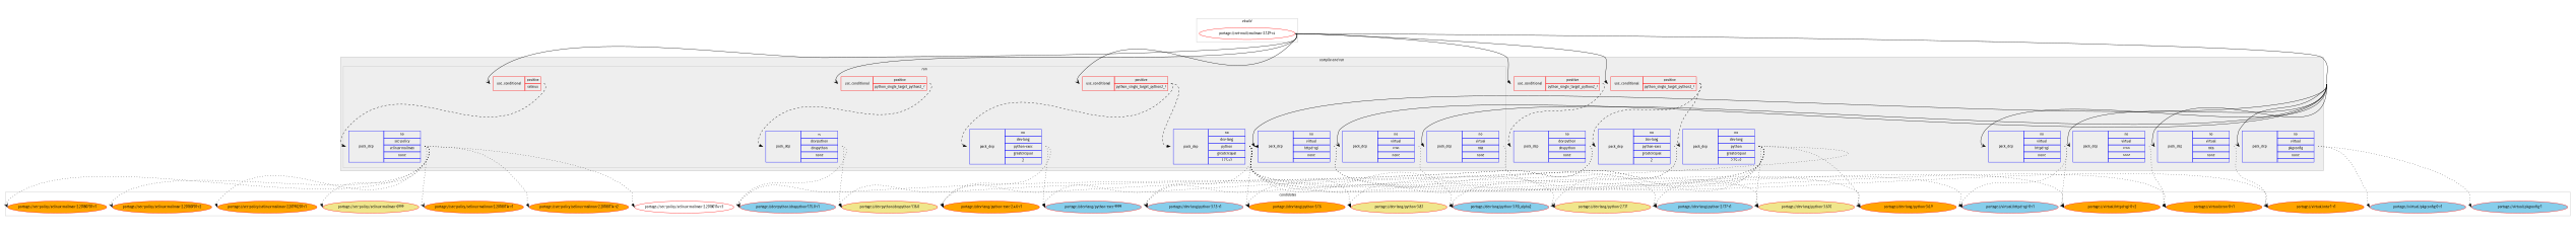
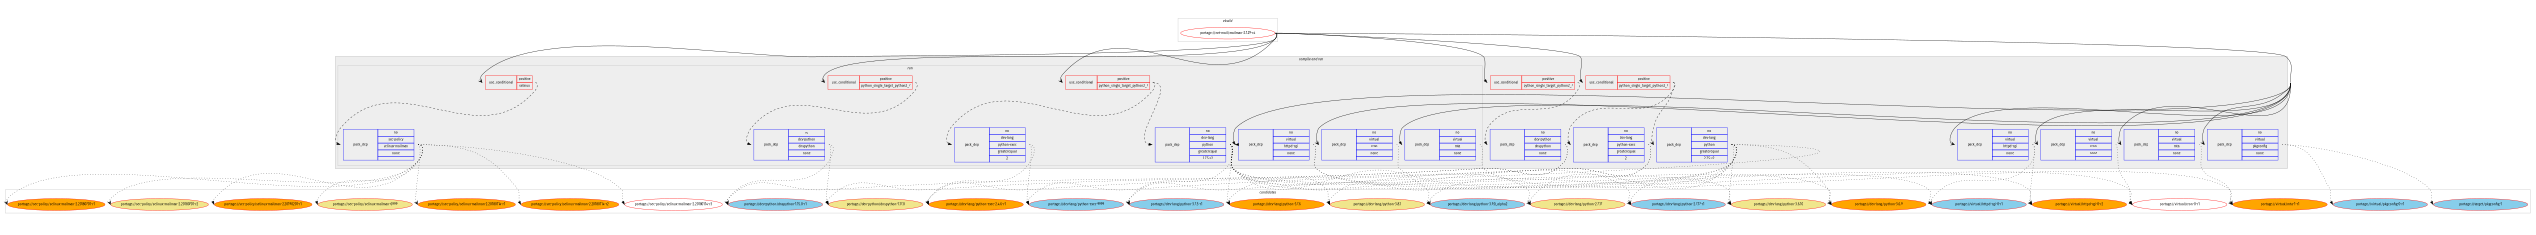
  digraph {
    compound=true
    concentrate=true
    fontname="Fira Sans"
    fontsize=10
    newrank=true
    rankdir=TB
    ranksep=1.5
    node [color=red fontname="Fira Sans" fontsize=10 style=filled]
    edge [arrowhead=vee fontname="Fira Sans" headport=w style=dotted tailport=e weight=100]
    n1 [fillcolor=white label="portage://net-mail/mailman-2.1.29-r4" width=4]
    n2 [color=blue label=<<TABLE BORDER="0" CELLBORDER="1" CELLSPACING="0" CELLPADDING="4" WIDTH="220"><TR><TD ROWSPAN="6" CELLPADDING="30">pack_dep</TD></TR><TR><TD WIDTH="110">no</TD></TR><TR><TD>dev-lang</TD></TR><TR><TD>python</TD></TR><TR><TD>greaterequal</TD></TR><TR><TD>2.7.5-r2</TD></TR></TABLE>> shape=none style=""]
    n3 [color=blue label=<<TABLE BORDER="0" CELLBORDER="1" CELLSPACING="0" CELLPADDING="4" WIDTH="220"><TR><TD ROWSPAN="6" CELLPADDING="30">pack_dep</TD></TR><TR><TD WIDTH="110">no</TD></TR><TR><TD>dev-lang</TD></TR><TR><TD>python-exec</TD></TR><TR><TD>greaterequal</TD></TR><TR><TD>2</TD></TR></TABLE>> shape=none style=""]
    n4 [label=<<TABLE BORDER="0" CELLBORDER="1" CELLSPACING="0" CELLPADDING="4"><TR><TD ROWSPAN="3" CELLPADDING="10">use_conditional</TD></TR><TR><TD>positive</TD></TR><TR><TD>python_single_target_python2_7</TD></TR></TABLE>> shape=none style=""]
    n5 [color=blue label=<<TABLE BORDER="0" CELLBORDER="1" CELLSPACING="0" CELLPADDING="4" WIDTH="220"><TR><TD ROWSPAN="6" CELLPADDING="30">pack_dep</TD></TR><TR><TD WIDTH="110">no</TD></TR><TR><TD>dev-python</TD></TR><TR><TD>dnspython</TD></TR><TR><TD>none</TD></TR><TR><TD></TD></TR></TABLE>> shape=none style=""]
    n6 [label=<<TABLE BORDER="0" CELLBORDER="1" CELLSPACING="0" CELLPADDING="4"><TR><TD ROWSPAN="3" CELLPADDING="10">use_conditional</TD></TR><TR><TD>positive</TD></TR><TR><TD>python_single_target_python2_7</TD></TR></TABLE>> shape=none style=""]
    n7 [color=blue label=<<TABLE BORDER="0" CELLBORDER="1" CELLSPACING="0" CELLPADDING="4" WIDTH="220"><TR><TD ROWSPAN="6" CELLPADDING="30">pack_dep</TD></TR><TR><TD WIDTH="110">no</TD></TR><TR><TD>virtual</TD></TR><TR><TD>cron</TD></TR><TR><TD>none</TD></TR><TR><TD></TD></TR></TABLE>> shape=none style=""]
    n8 [color=blue label=<<TABLE BORDER="0" CELLBORDER="1" CELLSPACING="0" CELLPADDING="4" WIDTH="220"><TR><TD ROWSPAN="6" CELLPADDING="30">pack_dep</TD></TR><TR><TD WIDTH="110">no</TD></TR><TR><TD>virtual</TD></TR><TR><TD>httpd-cgi</TD></TR><TR><TD>none</TD></TR><TR><TD></TD></TR></TABLE>> shape=none style=""]
    n9 [color=blue label=<<TABLE BORDER="0" CELLBORDER="1" CELLSPACING="0" CELLPADDING="4" WIDTH="220"><TR><TD ROWSPAN="6" CELLPADDING="30">pack_dep</TD></TR><TR><TD WIDTH="110">no</TD></TR><TR><TD>virtual</TD></TR><TR><TD>mta</TD></TR><TR><TD>none</TD></TR><TR><TD></TD></TR></TABLE>> shape=none style=""]
    n10 [color=blue label=<<TABLE BORDER="0" CELLBORDER="1" CELLSPACING="0" CELLPADDING="4" WIDTH="220"><TR><TD ROWSPAN="6" CELLPADDING="30">pack_dep</TD></TR><TR><TD WIDTH="110">no</TD></TR><TR><TD>virtual</TD></TR><TR><TD>pkgconfig</TD></TR><TR><TD>none</TD></TR><TR><TD></TD></TR></TABLE>> shape=none style=""]
    n11 [color=blue label=<<TABLE BORDER="0" CELLBORDER="1" CELLSPACING="0" CELLPADDING="4" WIDTH="220"><TR><TD ROWSPAN="6" CELLPADDING="30">pack_dep</TD></TR><TR><TD WIDTH="110">no</TD></TR><TR><TD>dev-lang</TD></TR><TR><TD>python</TD></TR><TR><TD>greaterequal</TD></TR><TR><TD>2.7.5-r2</TD></TR></TABLE>> shape=none style=""]
    n12 [color=blue label=<<TABLE BORDER="0" CELLBORDER="1" CELLSPACING="0" CELLPADDING="4" WIDTH="220"><TR><TD ROWSPAN="6" CELLPADDING="30">pack_dep</TD></TR><TR><TD WIDTH="110">no</TD></TR><TR><TD>dev-lang</TD></TR><TR><TD>python-exec</TD></TR><TR><TD>greaterequal</TD></TR><TR><TD>2</TD></TR></TABLE>> shape=none style=""]
    n13 [label=<<TABLE BORDER="0" CELLBORDER="1" CELLSPACING="0" CELLPADDING="4"><TR><TD ROWSPAN="3" CELLPADDING="10">use_conditional</TD></TR><TR><TD>positive</TD></TR><TR><TD>python_single_target_python2_7</TD></TR></TABLE>> shape=none style=""]
    n14 [color=blue label=<<TABLE BORDER="0" CELLBORDER="1" CELLSPACING="0" CELLPADDING="4" WIDTH="220"><TR><TD ROWSPAN="6" CELLPADDING="30">pack_dep</TD></TR><TR><TD WIDTH="110">no</TD></TR><TR><TD>dev-python</TD></TR><TR><TD>dnspython</TD></TR><TR><TD>none</TD></TR><TR><TD></TD></TR></TABLE>> shape=none style=""]
    n15 [label=<<TABLE BORDER="0" CELLBORDER="1" CELLSPACING="0" CELLPADDING="4"><TR><TD ROWSPAN="3" CELLPADDING="10">use_conditional</TD></TR><TR><TD>positive</TD></TR><TR><TD>python_single_target_python2_7</TD></TR></TABLE>> shape=none style=""]
    n16 [color=blue label=<<TABLE BORDER="0" CELLBORDER="1" CELLSPACING="0" CELLPADDING="4" WIDTH="220"><TR><TD ROWSPAN="6" CELLPADDING="30">pack_dep</TD></TR><TR><TD WIDTH="110">no</TD></TR><TR><TD>sec-policy</TD></TR><TR><TD>selinux-mailman</TD></TR><TR><TD>none</TD></TR><TR><TD></TD></TR></TABLE>> shape=none style=""]
    n17 [label=<<TABLE BORDER="0" CELLBORDER="1" CELLSPACING="0" CELLPADDING="4"><TR><TD ROWSPAN="3" CELLPADDING="10">use_conditional</TD></TR><TR><TD>positive</TD></TR><TR><TD>selinux</TD></TR></TABLE>> shape=none style=""]
    n18 [color=blue label=<<TABLE BORDER="0" CELLBORDER="1" CELLSPACING="0" CELLPADDING="4" WIDTH="220"><TR><TD ROWSPAN="6" CELLPADDING="30">pack_dep</TD></TR><TR><TD WIDTH="110">no</TD></TR><TR><TD>virtual</TD></TR><TR><TD>cron</TD></TR><TR><TD>none</TD></TR><TR><TD></TD></TR></TABLE>> shape=none style=""]
    n19 [color=blue label=<<TABLE BORDER="0" CELLBORDER="1" CELLSPACING="0" CELLPADDING="4" WIDTH="220"><TR><TD ROWSPAN="6" CELLPADDING="30">pack_dep</TD></TR><TR><TD WIDTH="110">no</TD></TR><TR><TD>virtual</TD></TR><TR><TD>httpd-cgi</TD></TR><TR><TD>none</TD></TR><TR><TD></TD></TR></TABLE>> shape=none style=""]
    n20 [color=blue label=<<TABLE BORDER="0" CELLBORDER="1" CELLSPACING="0" CELLPADDING="4" WIDTH="220"><TR><TD ROWSPAN="6" CELLPADDING="30">pack_dep</TD></TR><TR><TD WIDTH="110">no</TD></TR><TR><TD>virtual</TD></TR><TR><TD>mta</TD></TR><TR><TD>none</TD></TR><TR><TD></TD></TR></TABLE>> shape=none style=""]
    n21 [fillcolor=skyblue label="portage://dev-lang/python-3.9.0_alpha2" width=4]
    n22 [fillcolor=khaki label="portage://dev-lang/python-3.8.1" width=4]
    n23 [fillcolor=orange label="portage://dev-lang/python-3.7.6" width=4]
    n24 [fillcolor=skyblue label="portage://dev-lang/python-3.7.5-r1" width=4]
    n25 [fillcolor=orange label="portage://dev-lang/python-3.6.9" width=4]
    n26 [fillcolor=khaki label="portage://dev-lang/python-3.6.10" width=4]
    n27 [fillcolor=skyblue label="portage://dev-lang/python-2.7.17-r1" width=4]
    n28 [fillcolor=khaki label="portage://dev-lang/python-2.7.17" width=4]
    n29 [fillcolor=skyblue label="portage://dev-lang/python-exec-9999" width=4]
    n30 [fillcolor=orange label="portage://dev-lang/python-exec-2.4.6-r1" width=4]
-   n31 [fillcolor=khaki label="portage://dev-python/dnspython-1.16.0" width=4]
+   n31 [fillcolor=khaki label="portage://dev-python/dnspython-1.17.0" width=4]
    n32 [fillcolor=skyblue label="portage://dev-python/dnspython-1.15.0-r1" width=4]
-   n33 [fillcolor=orange label="portage://virtual/cron-0-r1" width=4]
+   n33 [fillcolor=white label="portage://virtual/cron-0-r1" width=4]
    n34 [fillcolor=orange label="portage://virtual/httpd-cgi-0-r2" width=4]
    n35 [fillcolor=skyblue label="portage://virtual/httpd-cgi-0-r1" width=4]
    n36 [fillcolor=orange label="portage://virtual/mta-1-r1" width=4]
-   n37 [fillcolor=skyblue label="portage://virtual/pkgconfig-1" width=4]
+   n37 [fillcolor=skyblue label="portage://target/pkgconfig-1" width=4]
    n38 [fillcolor=skyblue label="portage://virtual/pkgconfig-0-r1" width=4]
    n39 [fillcolor=khaki label="portage://sec-policy/selinux-mailman-6999" width=4]
    n40 [fillcolor=orange label="portage://sec-policy/selinux-mailman-2.20190201-r1" width=4]
-   n41 [fillcolor=orange label="portage://sec-policy/selinux-mailman-2.20180701-r2" width=4]
+   n41 [fillcolor=khaki label="portage://sec-policy/selinux-mailman-2.20180701-r2" width=4]
    n42 [fillcolor=orange label="portage://sec-policy/selinux-mailman-2.20180701-r1" width=4]
    n43 [fillcolor=white label="portage://sec-policy/selinux-mailman-2.20180114-r3" width=4]
    n44 [fillcolor=orange label="portage://sec-policy/selinux-mailman-2.20180114-r2" width=4]
    n45 [fillcolor=orange label="portage://sec-policy/selinux-mailman-2.20180114-r1" width=4]
    subgraph cluster_1 {
      color=gray
      label=<<i>ebuild</i>>
      rank=same
      n1
    }
    subgraph cluster_2 {
      color=gray
      label=<<i>dependencies</i>>
      subgraph cluster_3 {
        color=gray
        fillcolor="#eeeeee"
        label=<<i>compile</i>>
        style=filled
        subgraph sub_4 {
          color=gray
          fillcolor="#eeeeee"
          label=<<i>compile</i>>
          style=filled
          n4
          subgraph sub_5 {
            color=gray
            fillcolor="#eeeeee"
            label=<<i>compile</i>>
            style=filled
            n2
          }
          subgraph sub_6 {
            color=gray
            fillcolor="#eeeeee"
            label=<<i>compile</i>>
            style=filled
            n3
          }
        }
        subgraph sub_7 {
          color=gray
          fillcolor="#eeeeee"
          label=<<i>compile</i>>
          style=filled
          n6
          subgraph sub_8 {
            color=gray
            fillcolor="#eeeeee"
            label=<<i>compile</i>>
            style=filled
            n5
          }
        }
        subgraph sub_9 {
          color=gray
          fillcolor="#eeeeee"
          label=<<i>compile</i>>
          style=filled
          n7
        }
        subgraph sub_10 {
          color=gray
          fillcolor="#eeeeee"
          label=<<i>compile</i>>
          style=filled
          n8
        }
        subgraph sub_11 {
          color=gray
          fillcolor="#eeeeee"
          label=<<i>compile</i>>
          style=filled
          n9
        }
        subgraph sub_12 {
          color=gray
          fillcolor="#eeeeee"
          label=<<i>compile</i>>
          style=filled
          n10
        }
      }
      subgraph cluster_13 {
        color=gray
        fillcolor="#eeeeee"
        label=<<i>compile and run</i>>
        style=filled
      }
      subgraph cluster_14 {
        color=gray
        fillcolor="#eeeeee"
        label=<<i>run</i>>
        style=filled
        subgraph sub_15 {
          color=gray
          fillcolor="#eeeeee"
          label=<<i>run</i>>
          style=filled
          n13
          subgraph sub_16 {
            color=gray
            fillcolor="#eeeeee"
            label=<<i>run</i>>
            style=filled
            n11
          }
          subgraph sub_17 {
            color=gray
            fillcolor="#eeeeee"
            label=<<i>run</i>>
            style=filled
            n12
          }
        }
        subgraph sub_18 {
          color=gray
          fillcolor="#eeeeee"
          label=<<i>run</i>>
          style=filled
          n15
          subgraph sub_19 {
            color=gray
            fillcolor="#eeeeee"
            label=<<i>run</i>>
            style=filled
            n14
          }
        }
        subgraph sub_20 {
          color=gray
          fillcolor="#eeeeee"
          label=<<i>run</i>>
          style=filled
          n17
          subgraph sub_21 {
            color=gray
            fillcolor="#eeeeee"
            label=<<i>run</i>>
            style=filled
            n16
          }
        }
        subgraph sub_22 {
          color=gray
          fillcolor="#eeeeee"
          label=<<i>run</i>>
          style=filled
          n18
        }
        subgraph sub_23 {
          color=gray
          fillcolor="#eeeeee"
          label=<<i>run</i>>
          style=filled
          n19
        }
        subgraph sub_24 {
          color=gray
          fillcolor="#eeeeee"
          label=<<i>run</i>>
          style=filled
          n20
        }
      }
    }
    subgraph cluster_25 {
      color=gray
      label=<<i>candidates</i>>
      rank=same
      subgraph sub_26 {
        color=black
        label=<<i>candidates</i>>
        nodesep=1
        rank=same
        n21
        n22
        n23
        n24
        n25
        n26
        n27
        n28
      }
      subgraph sub_27 {
        color=black
        label=<<i>candidates</i>>
        nodesep=1
        rank=same
        n29
        n30
      }
      subgraph sub_28 {
        color=black
        label=<<i>candidates</i>>
        nodesep=1
        rank=same
        n31
        n32
      }
      subgraph sub_29 {
        color=black
        label=<<i>candidates</i>>
        nodesep=1
        rank=same
        n33
      }
      subgraph sub_30 {
        color=black
        label=<<i>candidates</i>>
        nodesep=1
        rank=same
        n34
        n35
      }
      subgraph sub_31 {
        color=black
        label=<<i>candidates</i>>
        nodesep=1
        rank=same
        n36
      }
      subgraph sub_32 {
        color=black
        label=<<i>candidates</i>>
        nodesep=1
        rank=same
        n37
        n38
      }
      subgraph sub_33 {
        color=black
        label=<<i>candidates</i>>
        nodesep=1
        rank=same
        n21
        n22
        n23
        n24
        n25
        n26
        n27
        n28
      }
      subgraph sub_34 {
        color=black
        label=<<i>candidates</i>>
        nodesep=1
        rank=same
        n29
        n30
      }
      subgraph sub_35 {
        color=black
        label=<<i>candidates</i>>
        nodesep=1
        rank=same
        n31
        n32
      }
      subgraph sub_36 {
        color=black
        label=<<i>candidates</i>>
        nodesep=1
        rank=same
        n39
        n40
        n41
        n42
        n43
        n44
        n45
      }
      subgraph sub_37 {
        color=black
        label=<<i>candidates</i>>
        nodesep=1
        rank=same
        n36
      }
      subgraph sub_38 {
        color=black
        label=<<i>candidates</i>>
        nodesep=1
        rank=same
        n33
      }
      subgraph sub_39 {
        color=black
        label=<<i>candidates</i>>
        nodesep=1
        rank=same
        n34
        n35
      }
    }
    n1 -> n4 [arrowhead=normal style=solid weight=20]
    n1 -> n6 [arrowhead=normal style=solid weight=20]
    n1 -> n7 [style=solid weight=20]
    n1 -> n8 [style=solid weight=20]
    n1 -> n9 [style=solid weight=20]
    n1 -> n10 [style=solid weight=20]
    n1 -> n13 [style=solid weight=20]
    n1 -> n15 [style=solid weight=20]
    n1 -> n17 [style=solid weight=20]
    n1 -> n18 [style=solid weight=20]
    n1 -> n19 [arrowhead=normal style=solid weight=20]
    n1 -> n20 [arrowhead=normal style=solid weight=20]
    n2 -> n21
    n2 -> n22 [arrowhead=normal]
    n2 -> n23
    n2 -> n24
    n2 -> n25
    n2 -> n26
    n2 -> n27
    n2 -> n28
    n3 -> n29 [arrowhead=normal]
    n3 -> n30
    n4 -> n2 [style=dashed weight=20]
    n4 -> n3 [arrowhead=normal style=dashed weight=20]
    n5 -> n31 [arrowhead=normal]
    n5 -> n32
    n6 -> n5 [arrowhead=normal style=dashed weight=20]
    n7 -> n33 [arrowhead=normal]
    n8 -> n34
    n8 -> n35
    n9 -> n36
    n10 -> n37 [arrowhead=normal]
    n10 -> n38 [arrowhead=normal]
    n11 -> n21 [arrowhead=normal]
    n11 -> n22
    n11 -> n23
    n11 -> n24
    n11 -> n25
    n11 -> n26
    n11 -> n27
    n11 -> n28
    n12 -> n29 [arrowhead=normal]
    n12 -> n30 [arrowhead=normal]
    n13 -> n11 [arrowhead=normal style=dashed weight=20]
    n13 -> n12 [arrowhead=normal style=dashed weight=20]
    n14 -> n31 [arrowhead=normal]
    n14 -> n32
    n15 -> n14 [arrowhead=normal style=dashed weight=20]
    n16 -> n39 [arrowhead=normal]
    n16 -> n40 [arrowhead=normal]
    n16 -> n41
    n16 -> n42
    n16 -> n43 [arrowhead=normal]
    n16 -> n44 [arrowhead=normal]
    n16 -> n45
    n17 -> n16 [arrowhead=normal style=dashed weight=20]
    n18 -> n33 [arrowhead=normal]
    n19 -> n34
    n19 -> n35 [arrowhead=normal]
    n20 -> n36
  }
